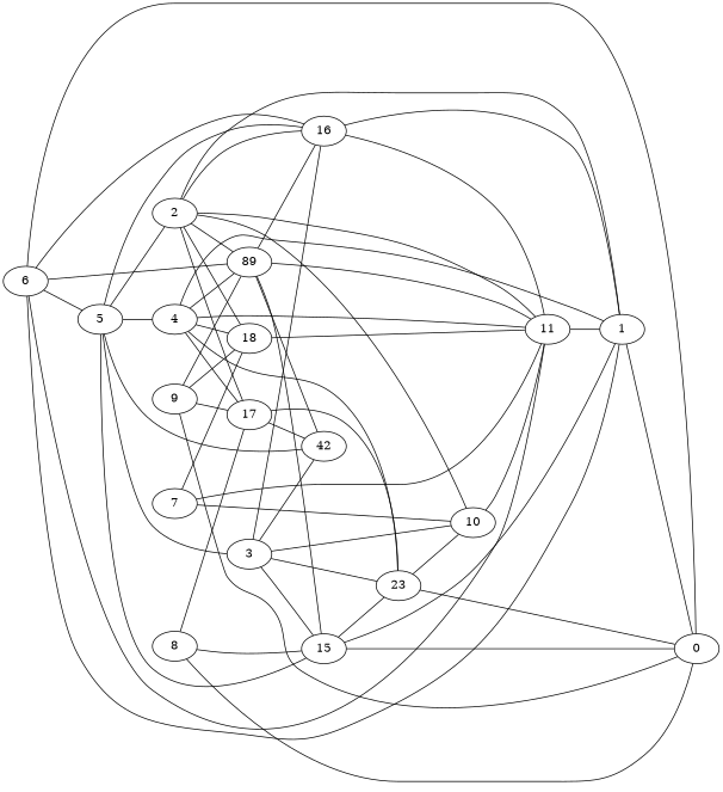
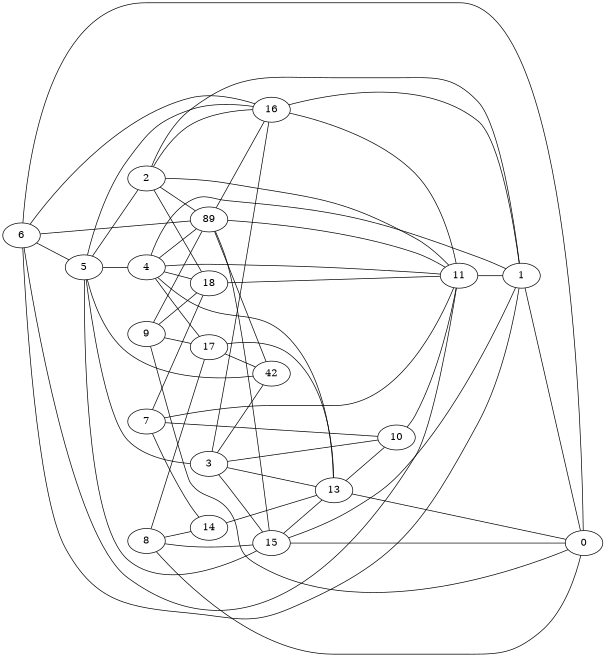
  digraph {
    rankdir=LR
    edge [color=black dir=none]
    8
    0
    17
    15
+   14
    3
    16
-   13 [label=23]
+   13
    n9 [label=42]
    10
    1
    11
    2
    18
    n15 [label=89]
    4
    7
    5
    6
    9
    subgraph sub_1 {
      8
      0
      17
      15
+     14
      3
      16
      13
      n9
      10
      1
      11
      2
      18
      n15
      4
      7
      5
      6
      9
    }
    8 -> 0
    8 -> 17
    8 -> 15
+   8 -> 14
    17 -> 13
    17 -> n9
    15 -> 0
    15 -> 13
    15 -> 1
+   14 -> 13
    3 -> 15
    3 -> 16
    3 -> 13
    3 -> n9
    3 -> 10
    16 -> 1
    16 -> 11
    13 -> 0
    13 -> 10
    10 -> 11
    1 -> 0
    11 -> 1
-   2 -> 17
    2 -> 16
-   2 -> 10
    2 -> 1
    2 -> 11
    2 -> 18
    2 -> n15
    18 -> 11
    n15 -> 15
    n15 -> 16
    n15 -> n9
    n15 -> 11
    4 -> 17
    4 -> 13
    4 -> 1
    4 -> 11
    4 -> 18
    4 -> n15
+   7 -> 14
    7 -> 10
    7 -> 11
    7 -> 18
    5 -> 15
    5 -> 3
    5 -> 16
    5 -> n9
    5 -> 2
    5 -> 4
    6 -> 0
    6 -> 16
    6 -> 1
    6 -> 11
    6 -> n15
    6 -> 5
    9 -> 0
    9 -> 17
    9 -> 18
    9 -> n15
  }
